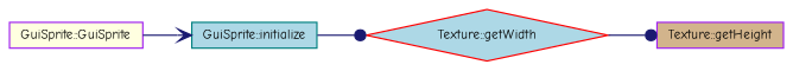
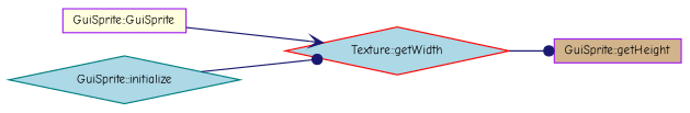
  digraph {
    fontname="Comic Neue"
    rankdir=LR
    node [color=purple fillcolor=lightblue fontname="Comic Neue" fontsize=10 shape=box style=filled]
    edge [arrowhead=dot color=midnightblue fontname="Comic Neue" fontsize=10 labelfontname=Helvetica labelfontsize=10 style=solid]
    n1 [fillcolor=lightyellow fontcolor=black height=0.2 label="GuiSprite::GuiSprite" width=0.4]
-   n2 [color=teal height=0.2 label="GuiSprite::initialize" width=0.4]
+   n2 [color=teal height=0.2 label="GuiSprite::initialize" shape=diamond width=0.4]
    n3 [color=red height=0.2 label="Texture::getWidth" shape=diamond width=0.4]
-   n4 [fillcolor=tan height=0.2 label="Texture::getHeight" width=0.4]
-   n1 -> n2 [arrowhead=vee]
+   n4 [fillcolor=tan height=0.2 label="GuiSprite::getHeight" width=0.4]
+   n1 -> n3 [arrowhead=vee]
    n2 -> n3
    n3 -> n4
  }
